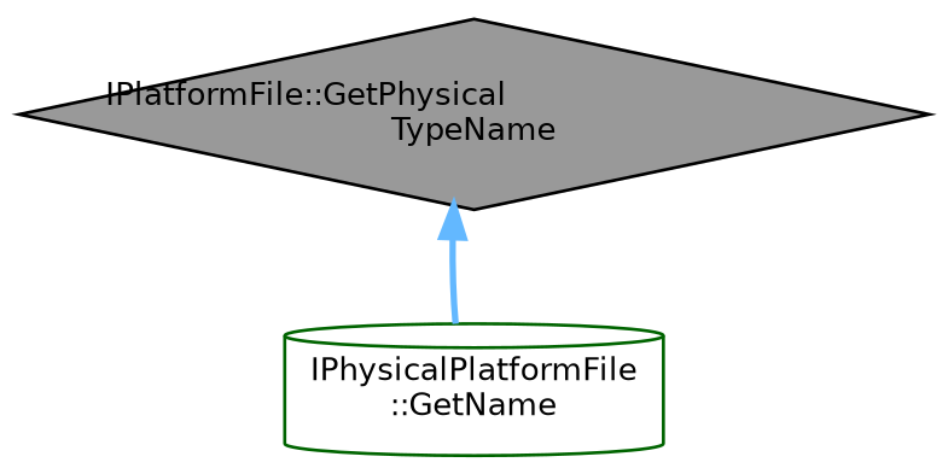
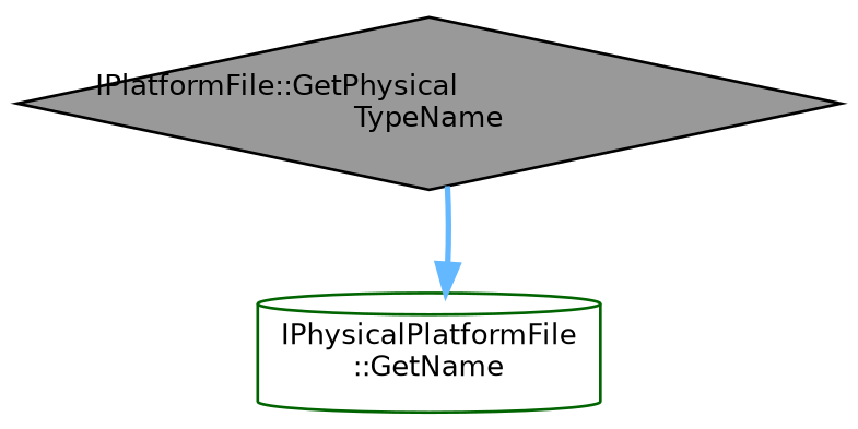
  digraph {
    rankdir=TB
    node [fontname=Helvetica fontsize=10 style=filled]
    n1 [color=black fillcolor=grey60 fontcolor=black height=0.2 label="IPlatformFile::GetPhysical\lTypeName" shape=diamond width=0.4]
    n2 [color=darkgreen fillcolor=white height=0.2 label="IPhysicalPlatformFile\l::GetName" shape=cylinder width=0.4]
-   n1 -> n2 [color=steelblue1 dir=back fontname=Helvetica fontsize=10 labelfontname=Helvetica labelfontsize=10 style=bold]
+   n2 -> n1 [color=steelblue1 dir=back fontname=Helvetica fontsize=10 labelfontname=Helvetica labelfontsize=10 style=bold]
  }
